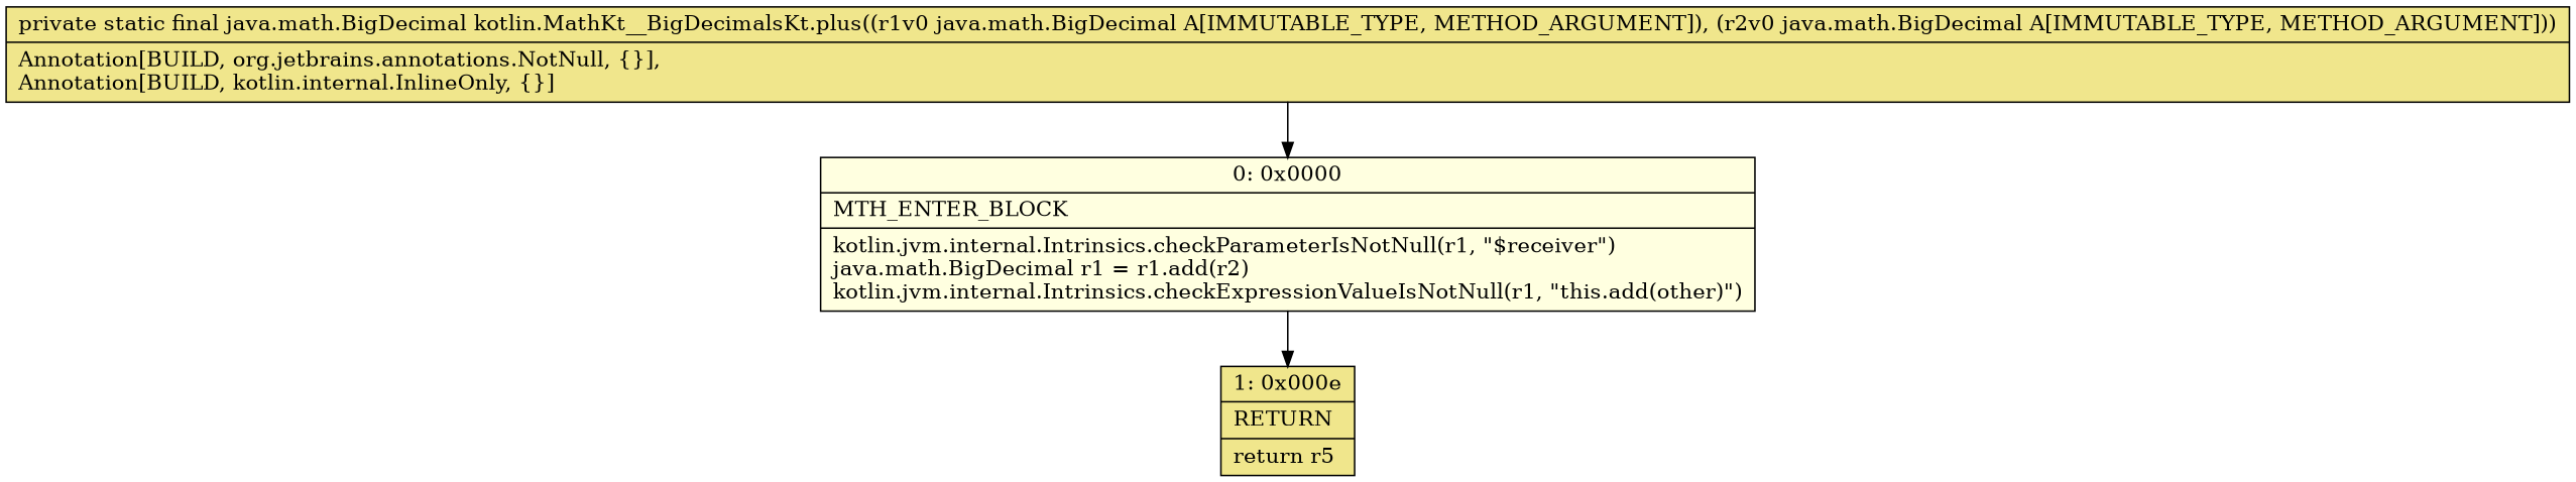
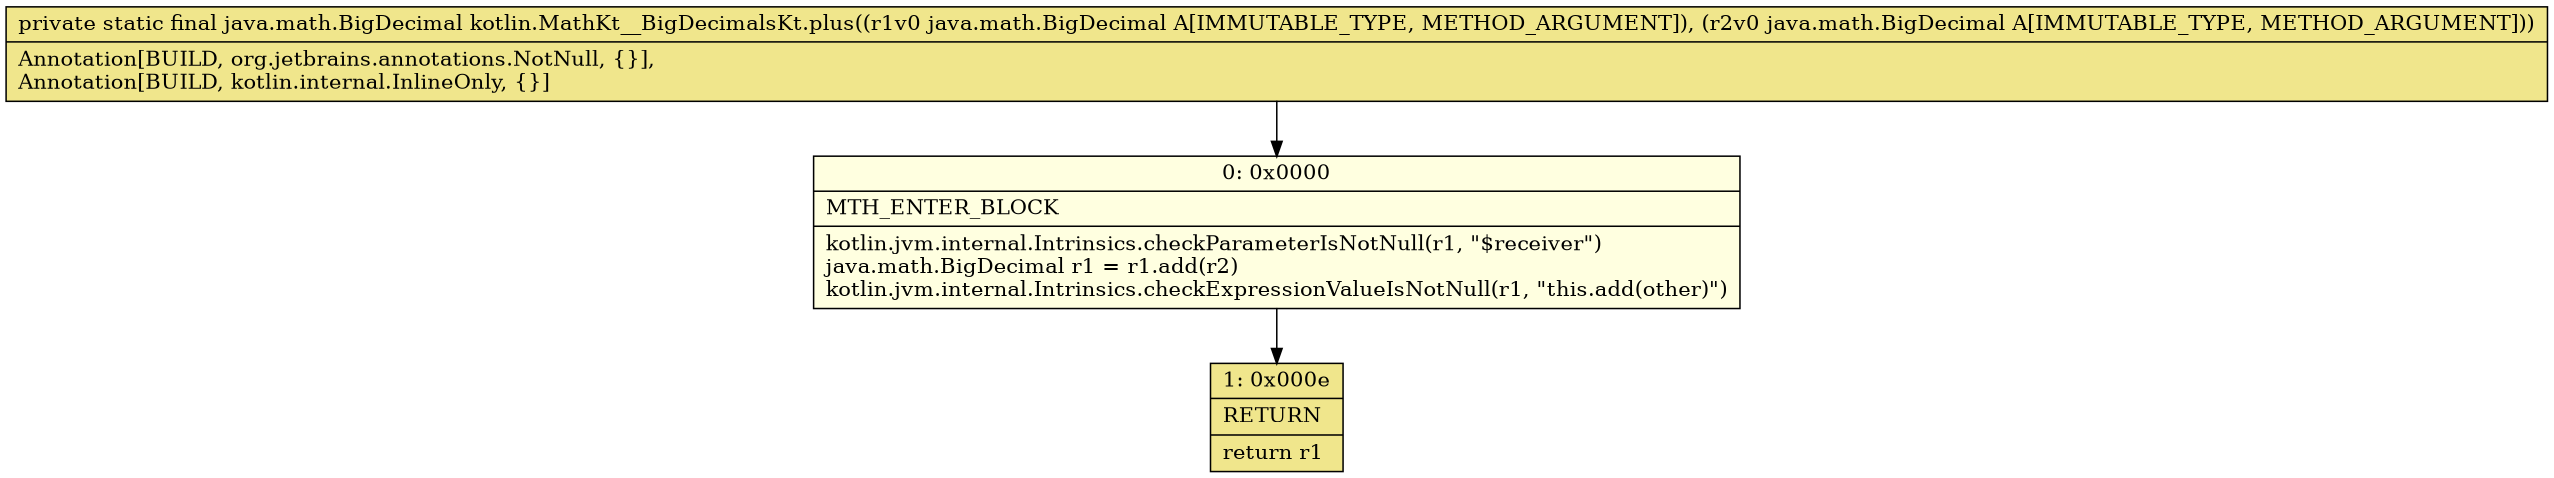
  digraph {
    node [shape=record style=filled fillcolor=khaki]
    n1 [label="{0\:\ 0x0000|MTH_ENTER_BLOCK\l|kotlin.jvm.internal.Intrinsics.checkParameterIsNotNull(r1, \"$receiver\")\ljava.math.BigDecimal r1 = r1.add(r2)\lkotlin.jvm.internal.Intrinsics.checkExpressionValueIsNotNull(r1, \"this.add(other)\")\l}" fillcolor=lightyellow]
-   n2 [label="{1\:\ 0x000e|RETURN\l|return r5\l}"]
+   n2 [label="{1\:\ 0x000e|RETURN\l|return r1\l}"]
    n3 [label="{private static final java.math.BigDecimal kotlin.MathKt__BigDecimalsKt.plus((r1v0 java.math.BigDecimal A[IMMUTABLE_TYPE, METHOD_ARGUMENT]), (r2v0 java.math.BigDecimal A[IMMUTABLE_TYPE, METHOD_ARGUMENT]))  | Annotation[BUILD, org.jetbrains.annotations.NotNull, \{\}], \lAnnotation[BUILD, kotlin.internal.InlineOnly, \{\}]\l}"]
    n1 -> n2
    n3 -> n1
  }
